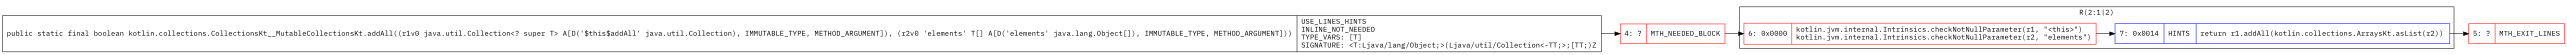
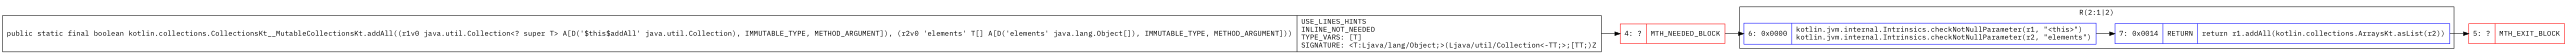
  digraph {
    fontname="IBM Plex Mono"
    rankdir=LR
    node [color=blue fontname="IBM Plex Mono" shape=record]
    edge [fontname="IBM Plex Mono"]
-   n1 [color=red label="{6\:\ 0x0000|kotlin.jvm.internal.Intrinsics.checkNotNullParameter(r1, \"\<this\>\")\lkotlin.jvm.internal.Intrinsics.checkNotNullParameter(r2, \"elements\")\l}"]
-   n2 [label="{7\:\ 0x0014|HINTS\l|return r1.addAll(kotlin.collections.ArraysKt.asList(r2))\l}"]
-   n3 [color=red label="{5\:\ ?|MTH_EXIT_LINES\l}"]
+   n1 [label="{6\:\ 0x0000|kotlin.jvm.internal.Intrinsics.checkNotNullParameter(r1, \"\<this\>\")\lkotlin.jvm.internal.Intrinsics.checkNotNullParameter(r2, \"elements\")\l}"]
+   n2 [label="{7\:\ 0x0014|RETURN\l|return r1.addAll(kotlin.collections.ArraysKt.asList(r2))\l}"]
+   n3 [color=red label="{5\:\ ?|MTH_EXIT_BLOCK\l}"]
    n4 [color=red label="{4\:\ ?|MTH_NEEDED_BLOCK\l}"]
    n5 [label="{public static final boolean kotlin.collections.CollectionsKt__MutableCollectionsKt.addAll((r1v0 java.util.Collection\<? super T\> A[D('$this$addAll' java.util.Collection), IMMUTABLE_TYPE, METHOD_ARGUMENT]), (r2v0 'elements' T[] A[D('elements' java.lang.Object[]), IMMUTABLE_TYPE, METHOD_ARGUMENT]))  | USE_LINES_HINTS\lINLINE_NOT_NEEDED\lTYPE_VARS: [T]\lSIGNATURE: \<T:Ljava\/lang\/Object;\>(Ljava\/util\/Collection\<\-TT;\>;[TT;)Z\l}" color=""]
    subgraph cluster_1 {
      label="R(2:1|2)"
      n1
      n2
    }
    n1 -> n2
    n2 -> n3
    n4 -> n1
    n5 -> n4
  }
